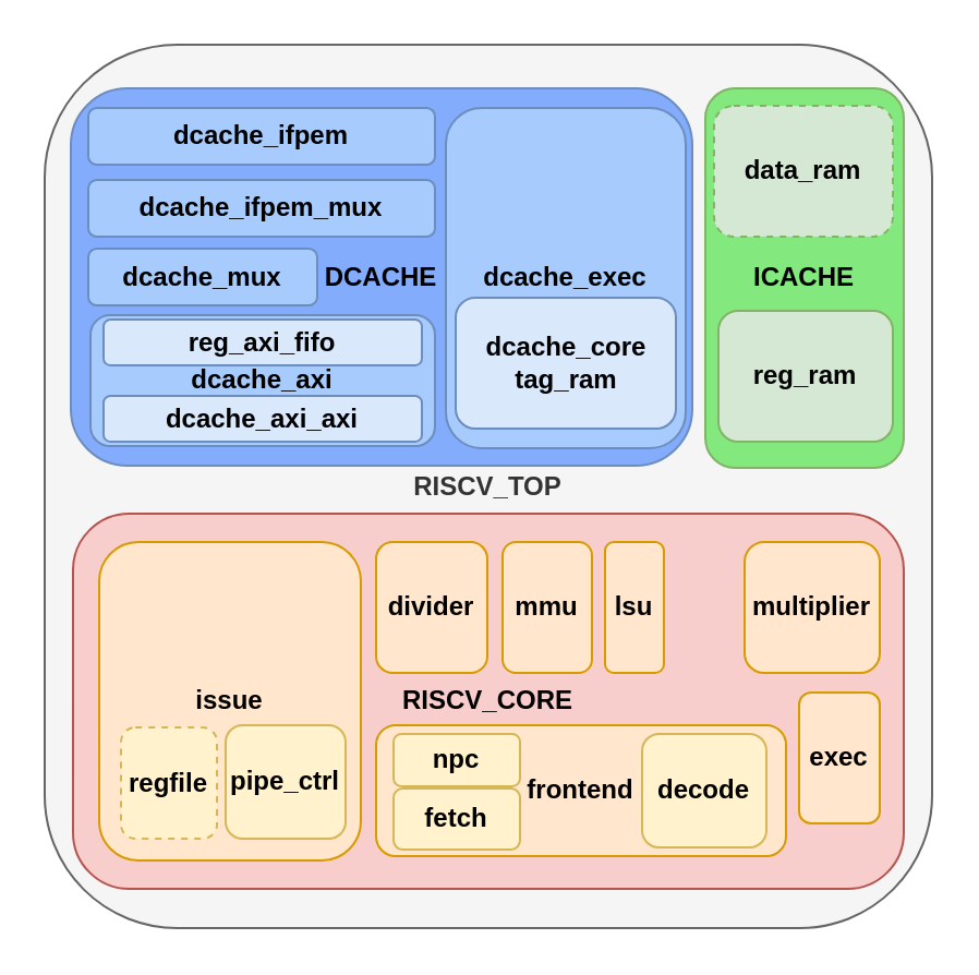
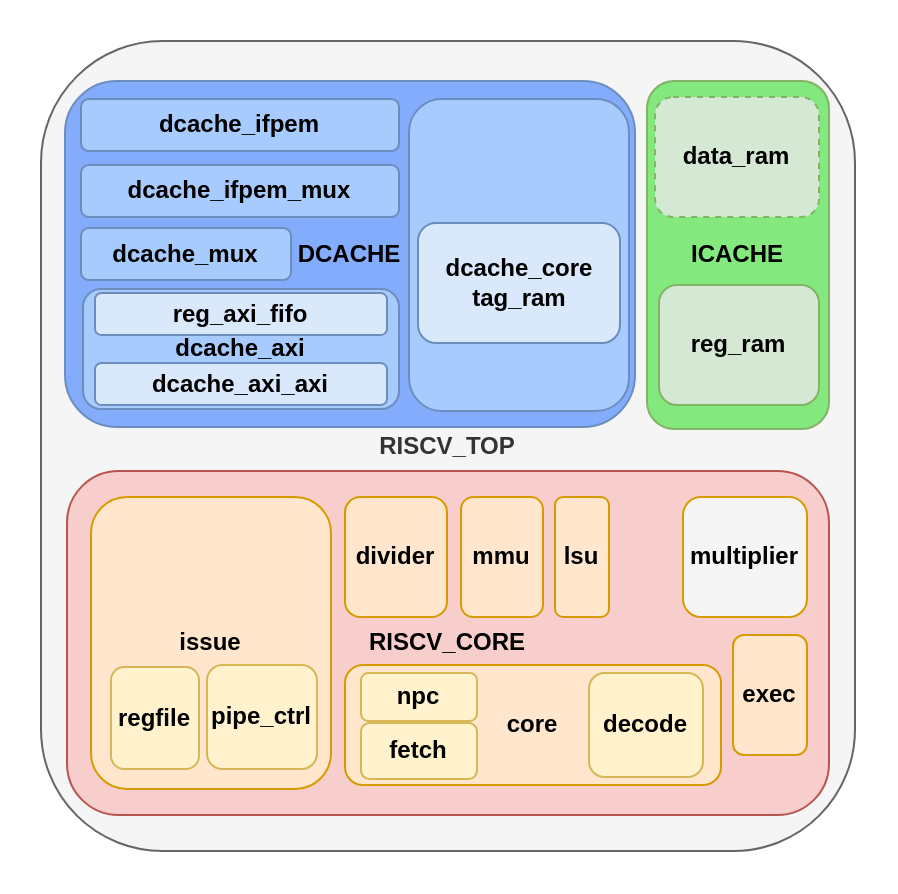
  <mxCell id="0" />
  <mxCell id="1" parent="0" />
  <mxCell id="2" value="&lt;b&gt;RISCV_TOP&lt;/b&gt;" style="rounded=1;whiteSpace=wrap;html=1;fillColor=#f5f5f5;fontColor=#333333;strokeColor=#666666;" parent="1" vertex="1"><mxGeometry x="20" y="20" width="407" height="405" as="geometry" /></mxCell>
  <mxCell id="3" value="&lt;b&gt;RISCV_CORE&lt;/b&gt;" style="rounded=1;whiteSpace=wrap;html=1;fillColor=#f8cecc;strokeColor=#b85450;" parent="1" vertex="1"><mxGeometry x="33" y="235" width="381" height="172" as="geometry" /></mxCell>
- <mxCell id="4" value="&lt;b style=&quot;&quot;&gt;&lt;font&gt;multiplier&lt;/font&gt;&lt;/b&gt;" style="rounded=1;whiteSpace=wrap;html=1;fillColor=#ffe6cc;strokeColor=#d79b00;" parent="1" vertex="1"><mxGeometry x="341" y="248" width="62" height="60" as="geometry" /></mxCell>
+ <mxCell id="4" value="&lt;b style=&quot;&quot;&gt;&lt;font&gt;multiplier&lt;/font&gt;&lt;/b&gt;" style="rounded=1;whiteSpace=wrap;html=1;fillColor=#f5f5f5;strokeColor=#d79b00;" parent="1" vertex="1"><mxGeometry x="341" y="248" width="62" height="60" as="geometry" /></mxCell>
  <mxCell id="5" value="&lt;b&gt;mmu&lt;/b&gt;" style="rounded=1;whiteSpace=wrap;html=1;fillColor=#ffe6cc;strokeColor=#d79b00;" parent="1" vertex="1"><mxGeometry x="230" y="248" width="41" height="60" as="geometry" /></mxCell>
  <mxCell id="6" value="&lt;b&gt;lsu&lt;/b&gt;" style="rounded=1;whiteSpace=wrap;html=1;fillColor=#ffe6cc;strokeColor=#d79b00;" parent="1" vertex="1"><mxGeometry x="277" y="248" width="27" height="60" as="geometry" /></mxCell>
  <mxCell id="7" value="&lt;b&gt;divider&lt;/b&gt;" style="rounded=1;whiteSpace=wrap;html=1;fillColor=#ffe6cc;strokeColor=#d79b00;" parent="1" vertex="1"><mxGeometry x="172" y="248" width="51" height="60" as="geometry" /></mxCell>
  <mxCell id="8" value="exec" style="rounded=1;whiteSpace=wrap;html=1;fontStyle=1;fillColor=#ffe6cc;strokeColor=#d79b00;" parent="1" vertex="1"><mxGeometry x="366" y="317" width="37" height="60" as="geometry" /></mxCell>
  <mxCell id="9" value="&lt;b&gt;issue&lt;/b&gt;" style="rounded=1;whiteSpace=wrap;html=1;fillColor=#ffe6cc;strokeColor=#d79b00;" parent="1" vertex="1"><mxGeometry x="45" y="248" width="120" height="146" as="geometry" /></mxCell>
  <mxCell id="10" value="&lt;b&gt;pipe_ctrl&lt;/b&gt;" style="rounded=1;whiteSpace=wrap;html=1;fillColor=#fff2cc;strokeColor=#d6b656;" parent="1" vertex="1"><mxGeometry x="103" y="332" width="55" height="52" as="geometry" /></mxCell>
- <mxCell id="11" value="&lt;b&gt;regfile&lt;/b&gt;" style="rounded=1;whiteSpace=wrap;html=1;fillColor=#fff2cc;strokeColor=#d6b656;dashed=1;" parent="1" vertex="1"><mxGeometry x="55" y="333" width="44" height="51" as="geometry" /></mxCell>
- <mxCell id="12" value="&lt;b&gt;frontend&lt;/b&gt;" style="rounded=1;whiteSpace=wrap;html=1;fillColor=#ffe6cc;strokeColor=#d79b00;" parent="1" vertex="1"><mxGeometry x="172" y="332" width="188" height="60" as="geometry" /></mxCell>
+ <mxCell id="11" value="&lt;b&gt;regfile&lt;/b&gt;" style="rounded=1;whiteSpace=wrap;html=1;fillColor=#fff2cc;strokeColor=#d6b656;" parent="1" vertex="1"><mxGeometry x="55" y="333" width="44" height="51" as="geometry" /></mxCell>
+ <mxCell id="12" value="&lt;b&gt;core&lt;/b&gt;" style="rounded=1;whiteSpace=wrap;html=1;fillColor=#ffe6cc;strokeColor=#d79b00;" parent="1" vertex="1"><mxGeometry x="172" y="332" width="188" height="60" as="geometry" /></mxCell>
  <mxCell id="13" style="edgeStyle=none;curved=1;rounded=0;orthogonalLoop=1;jettySize=auto;html=1;exitX=0.5;exitY=1;exitDx=0;exitDy=0;fontSize=12;startSize=8;endSize=8;" parent="1" source="9" target="9" edge="1"><mxGeometry relative="1" as="geometry" /></mxCell>
  <mxCell id="14" value="&lt;b&gt;npc&lt;/b&gt;" style="rounded=1;whiteSpace=wrap;html=1;fillColor=#fff2cc;strokeColor=#d6b656;" parent="1" vertex="1"><mxGeometry x="180" y="336" width="58" height="24" as="geometry" /></mxCell>
  <mxCell id="15" value="&lt;b&gt;fetch&lt;/b&gt;" style="rounded=1;whiteSpace=wrap;html=1;fillColor=#fff2cc;strokeColor=#d6b656;" parent="1" vertex="1"><mxGeometry x="180" y="361" width="58" height="28" as="geometry" /></mxCell>
  <mxCell id="16" value="&lt;b&gt;decode&lt;/b&gt;" style="rounded=1;whiteSpace=wrap;html=1;fillColor=#fff2cc;strokeColor=#d6b656;" parent="1" vertex="1"><mxGeometry x="294" y="336" width="57" height="52" as="geometry" /></mxCell>
  <mxCell id="17" value="&lt;font style=&quot;color: rgb(0, 0, 0);&quot;&gt;&lt;b&gt;ICACHE&lt;/b&gt;&lt;/font&gt;" style="rounded=1;whiteSpace=wrap;html=1;fillStyle=auto;fillColor=#83E87D;strokeColor=#82b366;" parent="1" vertex="1"><mxGeometry x="323" y="40" width="91" height="174" as="geometry" /></mxCell>
  <mxCell id="18" value="&lt;b&gt;DCACHE&lt;/b&gt;" style="rounded=1;whiteSpace=wrap;html=1;fillColor=#83ACFC;strokeColor=#6c8ebf;gradientColor=none;" parent="1" vertex="1"><mxGeometry x="32" y="40" width="285" height="173" as="geometry" /></mxCell>
  <mxCell id="19" value="&lt;b&gt;data_ram&lt;/b&gt;" style="rounded=1;whiteSpace=wrap;html=1;fillColor=#d5e8d4;strokeColor=#82b366;dashed=1;" parent="1" vertex="1"><mxGeometry x="327" y="48" width="82" height="60" as="geometry" /></mxCell>
  <mxCell id="20" value="&lt;b&gt;reg_ram&lt;/b&gt;" style="rounded=1;whiteSpace=wrap;html=1;fillColor=#d5e8d4;strokeColor=#82b366;" parent="1" vertex="1"><mxGeometry x="329" y="142" width="80" height="60" as="geometry" /></mxCell>
  <mxCell id="21" value="&lt;b&gt;dcache_exec&lt;/b&gt;" style="rounded=1;whiteSpace=wrap;html=1;fillColor=#A6CBFC;strokeColor=#6c8ebf;" parent="1" vertex="1"><mxGeometry x="204" y="49" width="110" height="156" as="geometry" /></mxCell>
- <mxCell id="22" value="&lt;b&gt;dcache_core&lt;br&gt;tag_ram&lt;/b&gt;" style="rounded=1;whiteSpace=wrap;html=1;fillColor=#dae8fc;strokeColor=#6c8ebf;" parent="1" vertex="1"><mxGeometry x="208.5" y="136" width="101" height="60" as="geometry" /></mxCell>
+ <mxCell id="22" value="&lt;b&gt;dcache_core&lt;br&gt;tag_ram&lt;/b&gt;" style="rounded=1;whiteSpace=wrap;html=1;fillColor=#dae8fc;strokeColor=#6c8ebf;" parent="1" vertex="1"><mxGeometry x="208.5" y="111" width="101" height="60" as="geometry" /></mxCell>
  <mxCell id="23" value="&lt;b&gt;dcache_ifpem&lt;/b&gt;" style="rounded=1;whiteSpace=wrap;html=1;fillColor=#A6CBFC;strokeColor=#6c8ebf;" parent="1" vertex="1"><mxGeometry x="40" y="49" width="159" height="26" as="geometry" /></mxCell>
  <mxCell id="24" value="&lt;b&gt;dcache_ifpem_mux&lt;/b&gt;" style="rounded=1;whiteSpace=wrap;html=1;fillColor=#A6CBFC;strokeColor=#6c8ebf;" parent="1" vertex="1"><mxGeometry x="40" y="82" width="159" height="26" as="geometry" /></mxCell>
  <mxCell id="25" value="&lt;b&gt;dcache_mux&lt;/b&gt;" style="rounded=1;whiteSpace=wrap;html=1;fillColor=#A6CBFC;strokeColor=#6c8ebf;" parent="1" vertex="1"><mxGeometry x="40" y="113.5" width="105" height="26" as="geometry" /></mxCell>
  <mxCell id="26" value="&lt;b&gt;dcache_axi&lt;/b&gt;" style="rounded=1;whiteSpace=wrap;html=1;fillColor=#A6CBFC;strokeColor=#6c8ebf;" parent="1" vertex="1"><mxGeometry x="41" y="144" width="158" height="60" as="geometry" /></mxCell>
  <mxCell id="27" value="&lt;b&gt;reg_axi_fifo&lt;br&gt;&lt;/b&gt;" style="rounded=1;whiteSpace=wrap;html=1;fillColor=#dae8fc;strokeColor=#6c8ebf;" parent="1" vertex="1"><mxGeometry x="47" y="146" width="146" height="21" as="geometry" /></mxCell>
  <mxCell id="28" value="&lt;b&gt;dcache_axi_axi&lt;br&gt;&lt;/b&gt;" style="rounded=1;whiteSpace=wrap;html=1;fillColor=#dae8fc;strokeColor=#6c8ebf;" parent="1" vertex="1"><mxGeometry x="47" y="181" width="146" height="21" as="geometry" /></mxCell>
